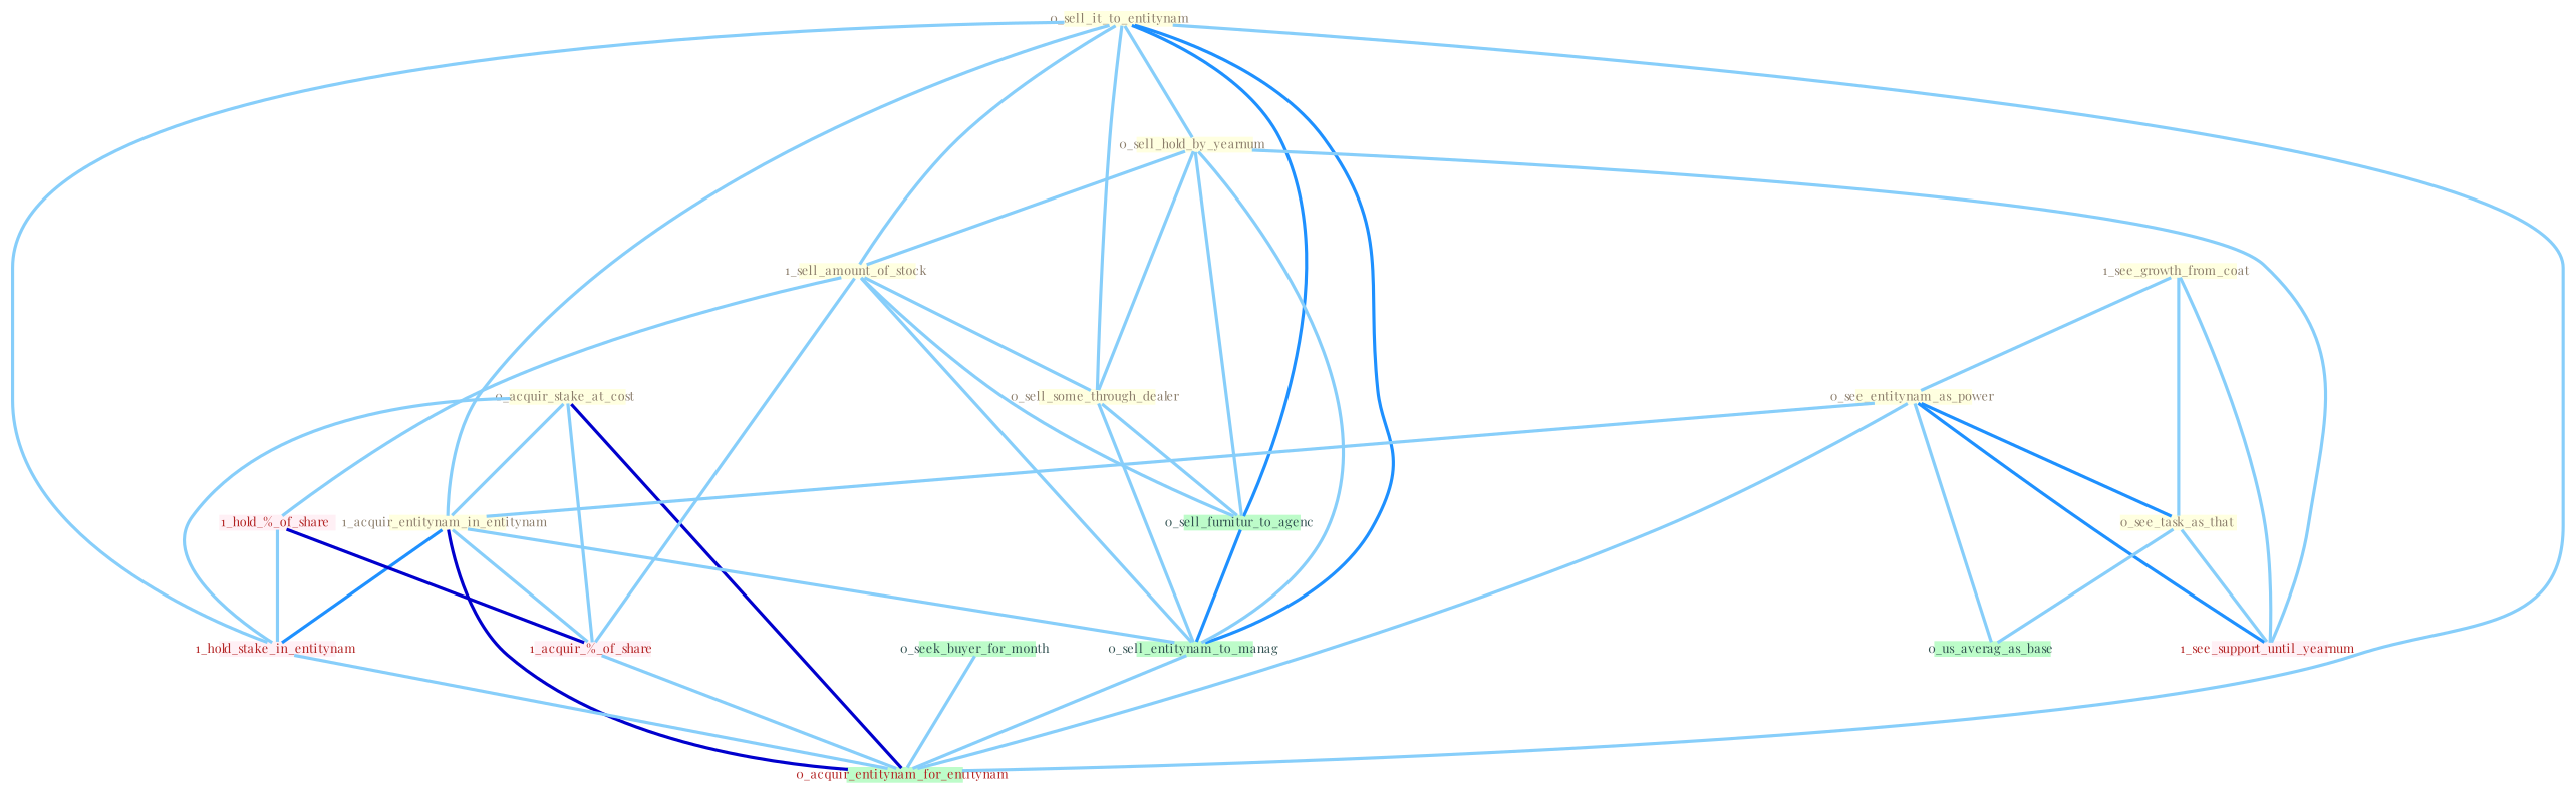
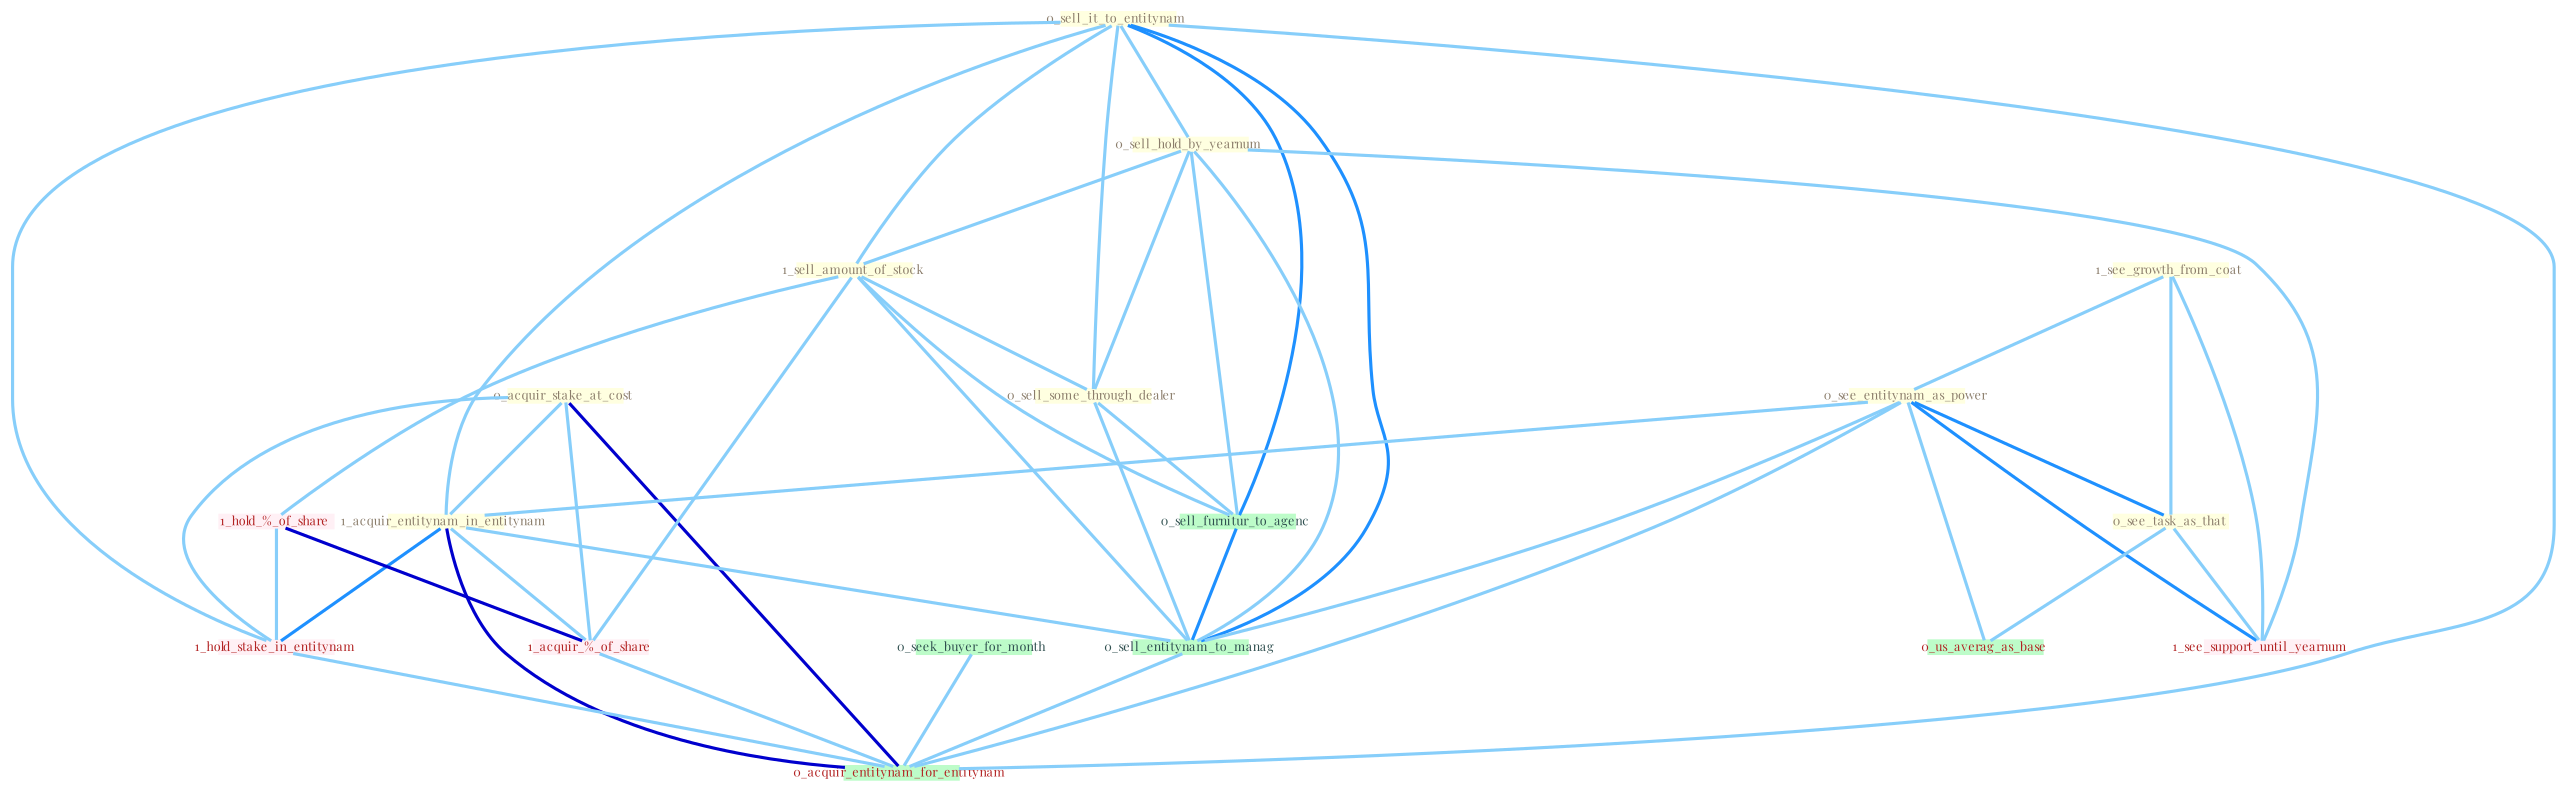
  graph {
    fontname="Playfair Display"
    node [color="#ffffe0" fixedsize=true fontcolor="#8b7d6b" fontname="Playfair Display" fontsize=4 shape=polygon style=filled]
    edge [color="#87cefa" fontname="Playfair Display" w=1]
    "0_sell_it_to_entitynam " [height=.06 width=.5]
    "0_acquir_stake_at_cost " [height=.06 width=.5]
    "0_sell_hold_by_yearnum " [height=.06 width=.5]
    "1_see_growth_from_coat " [height=.06 width=.5]
    "1_sell_amount_of_stock " [height=.06 width=.5]
    "0_see_entitynam_as_power " [height=.06 width=.5]
    "1_acquir_entitynam_in_entitynam " [height=.06 width=.5]
    "0_see_task_as_that " [height=.06 width=.5]
    "0_sell_some_through_dealer " [height=.06 width=.5]
    "1_hold_%_of_share " [color="#fff0f5" fontcolor="#b22222" height=.06 width=.5]
    "1_hold_stake_in_entitynam " [color="#fff0f5" fontcolor="#b22222" height=.06 width=.5]
    "1_acquir_%_of_share " [color="#fff0f5" fontcolor="#b22222" height=.06 width=.5]
    "1_see_support_until_yearnum " [color="#fff0f5" fontcolor="#b22222" height=.06 width=.5]
    "0_sell_furnitur_to_agenc " [color="#BDFCC9" fontcolor="#2f4f4f" height=.06 width=.5]
    "0_sell_entitynam_to_manag " [color="#BDFCC9" fontcolor="#2f4f4f" height=.06 width=.5]
    "0_acquir_entitynam_for_entitynam " [color="#BDFCC9" fontcolor="#b22222" height=.06 width=.5]
-   "0_us_averag_as_base " [color="#BDFCC9" fontcolor="#2f4f4f" height=.06 width=.5]
+   "0_us_averag_as_base " [color="#BDFCC9" fontcolor="#b22222" height=.06 width=.5]
    "0_seek_buyer_for_month " [color="#BDFCC9" fontcolor="#2f4f4f" height=.06 width=.5]
    subgraph sub_1 {
      "0_sell_it_to_entitynam "
      "0_acquir_stake_at_cost "
      "0_sell_hold_by_yearnum "
      "1_see_growth_from_coat "
      "1_sell_amount_of_stock "
      "0_see_entitynam_as_power "
      "1_acquir_entitynam_in_entitynam "
      "0_see_task_as_that "
      "0_sell_some_through_dealer "
    }
    subgraph sub_2 {
      "1_hold_%_of_share "
      "1_hold_stake_in_entitynam "
      "1_acquir_%_of_share "
      "1_see_support_until_yearnum "
    }
    "0_sell_it_to_entitynam " -- "0_sell_hold_by_yearnum "
    "0_sell_it_to_entitynam " -- "1_sell_amount_of_stock "
    "0_sell_it_to_entitynam " -- "1_acquir_entitynam_in_entitynam "
    "0_sell_it_to_entitynam " -- "0_sell_some_through_dealer "
    "0_sell_it_to_entitynam " -- "1_hold_stake_in_entitynam "
    "0_sell_it_to_entitynam " -- "0_sell_furnitur_to_agenc " [color="#1e90ff" w=2]
    "0_sell_it_to_entitynam " -- "0_sell_entitynam_to_manag " [color="#1e90ff" w=2]
    "0_sell_it_to_entitynam " -- "0_acquir_entitynam_for_entitynam "
    "0_acquir_stake_at_cost " -- "1_acquir_entitynam_in_entitynam "
    "0_acquir_stake_at_cost " -- "1_hold_stake_in_entitynam "
    "0_acquir_stake_at_cost " -- "1_acquir_%_of_share "
    "0_acquir_stake_at_cost " -- "0_acquir_entitynam_for_entitynam " [color="#0000cd"]
    "0_sell_hold_by_yearnum " -- "1_sell_amount_of_stock "
    "0_sell_hold_by_yearnum " -- "0_sell_some_through_dealer "
    "0_sell_hold_by_yearnum " -- "1_see_support_until_yearnum "
    "0_sell_hold_by_yearnum " -- "0_sell_furnitur_to_agenc "
    "0_sell_hold_by_yearnum " -- "0_sell_entitynam_to_manag "
    "1_see_growth_from_coat " -- "0_see_entitynam_as_power "
    "1_see_growth_from_coat " -- "0_see_task_as_that "
    "1_see_growth_from_coat " -- "1_see_support_until_yearnum "
    "1_sell_amount_of_stock " -- "0_sell_some_through_dealer "
    "1_sell_amount_of_stock " -- "1_hold_%_of_share "
    "1_sell_amount_of_stock " -- "1_acquir_%_of_share "
    "1_sell_amount_of_stock " -- "0_sell_furnitur_to_agenc "
    "1_sell_amount_of_stock " -- "0_sell_entitynam_to_manag "
    "0_see_entitynam_as_power " -- "1_acquir_entitynam_in_entitynam "
    "0_see_entitynam_as_power " -- "0_see_task_as_that " [color="#1e90ff" w=2]
    "0_see_entitynam_as_power " -- "1_see_support_until_yearnum " [color="#1e90ff"]
+   "0_see_entitynam_as_power " -- "0_sell_entitynam_to_manag "
    "0_see_entitynam_as_power " -- "0_acquir_entitynam_for_entitynam "
    "0_see_entitynam_as_power " -- "0_us_averag_as_base "
    "1_acquir_entitynam_in_entitynam " -- "1_hold_stake_in_entitynam " [color="#1e90ff" w=2]
    "1_acquir_entitynam_in_entitynam " -- "1_acquir_%_of_share "
    "1_acquir_entitynam_in_entitynam " -- "0_sell_entitynam_to_manag "
    "1_acquir_entitynam_in_entitynam " -- "0_acquir_entitynam_for_entitynam " [color="#0000cd" w=3]
    "0_see_task_as_that " -- "1_see_support_until_yearnum "
    "0_see_task_as_that " -- "0_us_averag_as_base "
    "0_sell_some_through_dealer " -- "0_sell_furnitur_to_agenc "
    "0_sell_some_through_dealer " -- "0_sell_entitynam_to_manag "
    "1_hold_%_of_share " -- "1_hold_stake_in_entitynam "
    "1_hold_%_of_share " -- "1_acquir_%_of_share " [color="#0000cd" w=3]
    "1_hold_stake_in_entitynam " -- "0_acquir_entitynam_for_entitynam "
    "1_acquir_%_of_share " -- "0_acquir_entitynam_for_entitynam "
    "0_sell_furnitur_to_agenc " -- "0_sell_entitynam_to_manag " [color="#1e90ff" w=2]
    "0_sell_entitynam_to_manag " -- "0_acquir_entitynam_for_entitynam "
    "0_seek_buyer_for_month " -- "0_acquir_entitynam_for_entitynam "
  }
